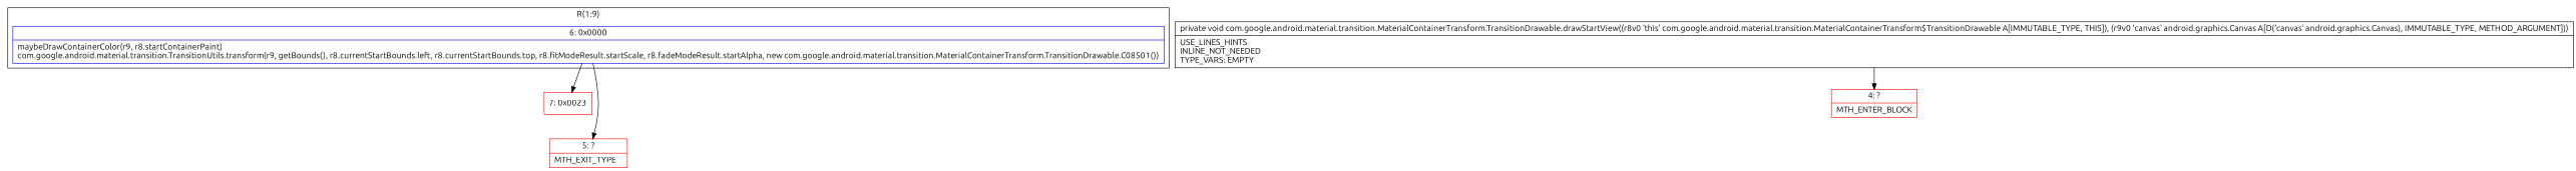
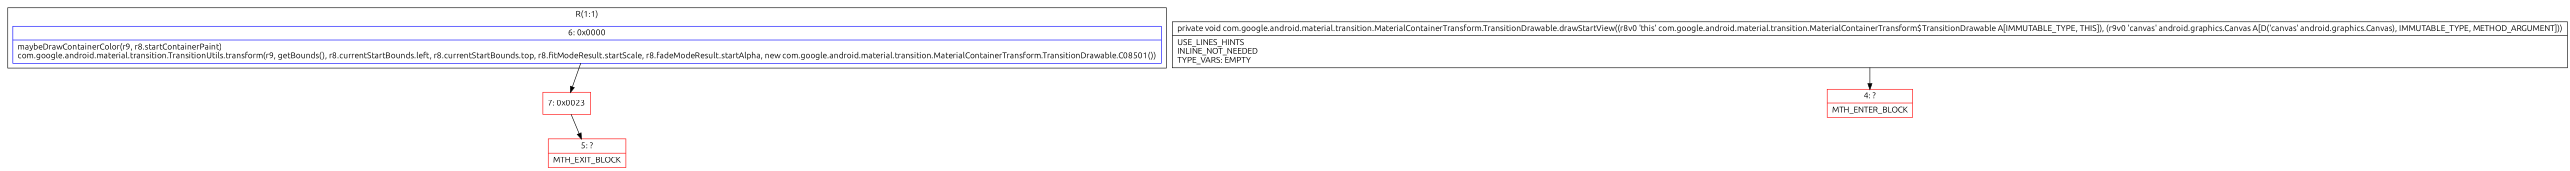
  digraph {
    fontname=Ubuntu
    node [color=red fontname=Ubuntu shape=record]
    edge [fontname=Ubuntu]
    n1 [color=blue label="{6\:\ 0x0000|maybeDrawContainerColor(r9, r8.startContainerPaint)\lcom.google.android.material.transition.TransitionUtils.transform(r9, getBounds(), r8.currentStartBounds.left, r8.currentStartBounds.top, r8.fitModeResult.startScale, r8.fadeModeResult.startAlpha, new com.google.android.material.transition.MaterialContainerTransform.TransitionDrawable.C08501())\l}"]
    n2 [label="{7\:\ 0x0023}"]
-   n3 [label="{5\:\ ?|MTH_EXIT_TYPE\l}"]
+   n3 [label="{5\:\ ?|MTH_EXIT_BLOCK\l}"]
    n4 [label="{4\:\ ?|MTH_ENTER_BLOCK\l}"]
    n5 [label="{private void com.google.android.material.transition.MaterialContainerTransform.TransitionDrawable.drawStartView((r8v0 'this' com.google.android.material.transition.MaterialContainerTransform$TransitionDrawable A[IMMUTABLE_TYPE, THIS]), (r9v0 'canvas' android.graphics.Canvas A[D('canvas' android.graphics.Canvas), IMMUTABLE_TYPE, METHOD_ARGUMENT]))  | USE_LINES_HINTS\lINLINE_NOT_NEEDED\lTYPE_VARS: EMPTY\l}" color=""]
    subgraph cluster_1 {
-     label="R(1:9)"
+     label="R(1:1)"
      n1
    }
    n1 -> n2
-   n1 -> n3
+   n2 -> n3
    n5 -> n4
  }
